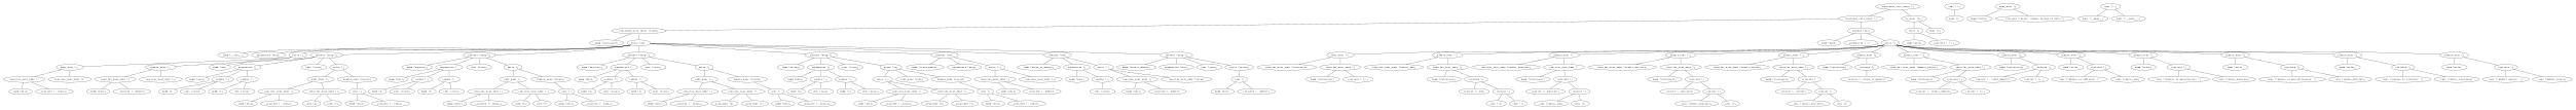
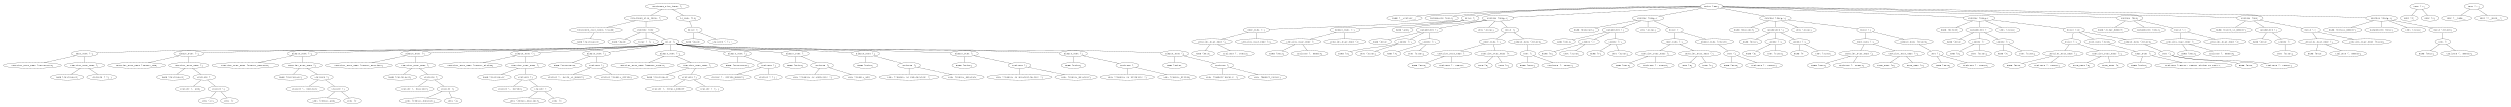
  graph {
    fontname="Courier Prime"
    node [fontname="Courier Prime"]
    edge [fontname="Courier Prime"]
    n1 [label="continued_file_input ()"]
    n2 [label="continued_file_input ()"]
    n3 [label="if_stmt (if)"]
    n4 [label="continued_file_input (class)"]
    n5 [label="funcdef (def)"]
    n6 [label="suite ()"]
    n7 [label="NAME (Calculator)"]
    n8 [label="suite (def)"]
    n9 [label="NAME (main)"]
-   n10 [label="parameters ( () )"]
+   n10 [label="clear ( () )"]
    n11 [label="suite ()"]
-   n12 [label="NAME (__init__)"]
+   n12 [label="NAME (__trailer__)"]
    n13 [label="parameters (self)"]
    n14 [label="suite ()"]
    n15 [label="funcdef (def$->)"]
    n16 [label="funcdef (def$->)"]
    n17 [label="funcdef (def$->)"]
    n18 [label="funcdef (def$->)"]
    n19 [label="funcdef (def)"]
    n20 [label="funcdef (def)"]
    n21 [label="funcdef (def$->)"]
    n22 [label="expr_stmt (=)"]
    n23 [label="simple_stmt (=)"]
    n24 [label="NAME (add)"]
    n25 [label="parameters ()"]
    n26 [label="test (float)"]
    n27 [label="suite ()"]
    n28 [label="NAME (subtract)"]
    n29 [label="parameters ()"]
    n30 [label="test (float)"]
    n31 [label="suite ()"]
    n32 [label="NAME (multiply)"]
    n33 [label="parameters ()"]
    n34 [label="test (float)"]
    n35 [label="suite ()"]
    n36 [label="NAME (divide)"]
    n37 [label="parameters ()"]
    n38 [label="test (float)"]
    n39 [label="suite (if)"]
    n40 [label="NAME (clear_memory)"]
    n41 [label="parameters (self)"]
    n42 [label="suite (=)"]
    n43 [label="NAME (store_to_memory)"]
    n44 [label="parameters ()"]
    n45 [label="suite (=)"]
    n46 [label="NAME (recall_memory)"]
    n47 [label="parameters (self)"]
    n48 [label="test (float)"]
    n49 [label="suite (return)"]
    n50 [label="testlist_star_expr ()"]
    n51 [label="testlist_star_expr (0)"]
    n52 [label="testlist_star_expr ()"]
    n53 [label="testlist_star_expr (0)"]
    n54 [label="NAME (self)"]
    n55 [label="trailers (. result)"]
    n56 [label="NAME (self)"]
    n57 [label="trailers (. memory)"]
    n58 [label="NAME (self)"]
    n59 [label="tfpdef (:)"]
    n60 [label="tfpdef (:)"]
    n61 [label="expr_stmt (=)"]
    n62 [label="simple_stmt (return)"]
    n63 [label="NAME (x)"]
    n64 [label="test (float)"]
    n65 [label="NAME (y)"]
    n66 [label="test (float)"]
    n67 [label="testlist_star_expr ()"]
    n68 [label="testlist_star_expr (+)"]
    n69 [label="test ()"]
    n70 [label="NAME (self)"]
    n71 [label="trailers (. result)"]
    n72 [label="term (x)"]
    n73 [label="term (y)"]
    n74 [label="NAME (self)"]
    n75 [label="trailers (. result)"]
    n76 [label="NAME (self)"]
    n77 [label="tfpdef (:)"]
    n78 [label="tfpdef (:)"]
    n79 [label="expr_stmt (=)"]
    n80 [label="simple_stmt (return)"]
    n81 [label="NAME (x)"]
    n82 [label="test (float)"]
    n83 [label="NAME (y)"]
    n84 [label="test (float)"]
    n85 [label="testlist_star_expr ()"]
    n86 [label="testlist_star_expr (-)"]
    n87 [label="test ()"]
    n88 [label="NAME (self)"]
    n89 [label="trailers (. result)"]
    n90 [label="term (x)"]
    n91 [label="term (y)"]
    n92 [label="NAME (self)"]
    n93 [label="trailers (. result)"]
    n94 [label="NAME (self)"]
    n95 [label="tfpdef (:)"]
    n96 [label="tfpdef (:)"]
    n97 [label="expr_stmt (=)"]
    n98 [label="simple_stmt (return)"]
    n99 [label="NAME (x)"]
    n100 [label="test (float)"]
    n101 [label="NAME (y)"]
    n102 [label="test (float)"]
    n103 [label="testlist_star_expr ()"]
    n104 [label="testlist_star_expr (*)"]
    n105 [label="test ()"]
    n106 [label="NAME (self)"]
    n107 [label="trailers (. result)"]
    n108 [label="atom_expr (x)"]
    n109 [label="atom_expr (y)"]
    n110 [label="NAME (self)"]
    n111 [label="trailers (. result)"]
    n112 [label="NAME (self)"]
    n113 [label="tfpdef (:)"]
    n114 [label="tfpdef (:)"]
    n115 [label="suite (=)"]
    n116 [label="else_stmt (else)"]
    n117 [label="simple_stmt (return)"]
    n118 [label="NAME (x)"]
    n119 [label="test (float)"]
    n120 [label="NAME (y)"]
    n121 [label="test (float)"]
    n122 [label="test (!=)"]
    n123 [label="expr (y)"]
    n124 [label="expr (0)"]
    n125 [label="testlist_star_expr ()"]
    n126 [label="testlist_star_expr (/)"]
    n127 [label="expr_stmt ()"]
    n128 [label="test ()"]
    n129 [label="NAME (self)"]
    n130 [label="trailers (. result)"]
    n131 [label="atom_expr (x)"]
    n132 [label="atom_expr (y)"]
    n133 [label="NAME (print)"]
    n134 [label="trailers (&quot;Error: Cannot divide by zero.&quot;)"]
    n135 [label="NAME (self)"]
    n136 [label="trailers (. result)"]
    n137 [label="testlist_star_expr ()"]
    n138 [label="testlist_star_expr (0)"]
    n139 [label="NAME (self)"]
    n140 [label="trailers (. memory)"]
    n141 [label="NAME (self)"]
    n142 [label="tfpdef (:)"]
    n143 [label="testlist_star_expr ()"]
    n144 [label="testlist_star_expr (value)"]
    n145 [label="test (float)"]
    n146 [label="NAME (self)"]
    n147 [label="trailers (. memory)"]
    n148 [label="test ()"]
    n149 [label="NAME (self)"]
    n150 [label="trailers (. memory)"]
    n151 [label="expr_stmt (=)"]
    n152 [label="simple_stmt (=)"]
    n153 [label="simple_stmt (=)"]
    n154 [label="simple_stmt (=)"]
    n155 [label="simple_stmt (=)"]
    n156 [label="simple_stmt ()"]
    n157 [label="simple_stmt (=)"]
    n158 [label="simple_stmt ()"]
    n159 [label="simple_stmt ()"]
    n160 [label="simple_stmt ()"]
    n161 [label="simple_stmt ()"]
    n162 [label="simple_stmt ()"]
    n163 [label="simple_stmt ()"]
    n164 [label="testlist_star_expr (calculator)"]
    n165 [label="testlist_star_expr ()"]
    n166 [label="testlist_star_expr (result_add)"]
    n167 [label="testlist_star_expr ()"]
    n168 [label="testlist_star_expr (result_subtract)"]
    n169 [label="testlist_star_expr ()"]
    n170 [label="testlist_star_expr (result_multiply)"]
    n171 [label="testlist_star_expr ()"]
    n172 [label="testlist_star_expr (result_divide)"]
    n173 [label="testlist_star_expr ()"]
    n174 [label="NAME (calculator)"]
    n175 [label="trailers ()"]
    n176 [label="testlist_star_expr (memory_recall)"]
    n177 [label="testlist_star_expr ()"]
    n178 [label="NAME (calculator)"]
    n179 [label="trailers ()"]
    n180 [label="NAME (print)"]
    n181 [label="trailers ()"]
    n182 [label="NAME (print)"]
    n183 [label="trailers ()"]
    n184 [label="NAME (print)"]
    n185 [label="trailers ()"]
    n186 [label="NAME (print)"]
    n187 [label="trailers ()"]
    n188 [label="NAME (print)"]
    n189 [label="trailers ()"]
    n190 [label="NAME (Calculator)"]
    n191 [label="trailers ( () )"]
    n192 [label="NAME (calculator)"]
    n193 [label="trailers ()"]
    n194 [label="trailer (. add)"]
    n195 [label="trailer ()"]
    n196 [label="test (10)"]
    n197 [label="test (5)"]
    n198 [label="NAME (calculator)"]
    n199 [label="trailers ()"]
    n200 [label="trailer (. subtract)"]
    n201 [label="trailer ()"]
    n202 [label="test (result_add)"]
    n203 [label="test (3)"]
    n204 [label="NAME (calculator)"]
    n205 [label="trailers ()"]
    n206 [label="trailer (. multiply)"]
    n207 [label="trailer ()"]
    n208 [label="test (result_subtract)"]
    n209 [label="test (2)"]
    n210 [label="NAME (calculator)"]
    n211 [label="trailers ()"]
    n212 [label="trailer (. divide)"]
    n213 [label="trailer ()"]
    n214 [label="test (result_multiply)"]
    n215 [label="test (4)"]
    n216 [label="trailer (. store_to_memory)"]
+   n217 [label="trailer (result_divide)"]
    n218 [label="NAME (calculator)"]
    n219 [label="trailers ()"]
    n220 [label="trailer (. recall_memory)"]
    n221 [label="trailer ( () )"]
-   n222 [label="trailer (. clear_memory)"]
+   n222 [label="trailer (. divide_memory)"]
    n223 [label="trailer ( () )"]
    n224 [label="test (&quot;Result of Addition: &quot;)"]
    n225 [label="test (result_add)"]
    n226 [label="test (&quot;Result of Subtraction: &quot;)"]
    n227 [label="test (result_subtract)"]
    n228 [label="test (&quot;Result of Multiplication: &quot;)"]
    n229 [label="test (result_multiply)"]
    n230 [label="test (&quot;Result of Division: &quot;)"]
-   n231 [label="test (result_continued)"]
+   n231 [label="test (result_divide)"]
    n232 [label="test (&quot;Memory Recall: &quot;)"]
    n233 [label="test (memory_recall)"]
    n234 [label="test (==)"]
    n235 [label="expr (__name__)"]
    n236 [label="expr (&quot;__main__&quot;)"]
    n237 [label="NAME (main)"]
    n238 [label="trailers ( () )"]
    n1 -- n2
    n1 -- n3
    n2 -- n4
    n2 -- n5
    n3 -- n6
    n4 -- n7
-   n4 -- n8
    n5 -- n9
    n5 -- n10
    n5 -- n11
    n6 -- n237
    n6 -- n238
    n8 -- n12
    n8 -- n13
    n8 -- n14
    n8 -- n15
    n8 -- n16
    n8 -- n17
    n8 -- n18
    n8 -- n19
    n8 -- n20
    n8 -- n21
    n11 -- n151
    n11 -- n152
    n11 -- n153
    n11 -- n154
    n11 -- n155
    n11 -- n156
    n11 -- n157
    n11 -- n158
    n11 -- n159
    n11 -- n160
    n11 -- n161
    n11 -- n162
    n11 -- n163
    n14 -- n22
    n14 -- n23
    n15 -- n24
    n15 -- n25
    n15 -- n26
    n15 -- n27
    n16 -- n28
    n16 -- n29
    n16 -- n30
    n16 -- n31
    n17 -- n32
    n17 -- n33
    n17 -- n34
    n17 -- n35
    n18 -- n36
    n18 -- n37
    n18 -- n38
    n18 -- n39
    n19 -- n40
    n19 -- n41
    n19 -- n42
    n20 -- n43
    n20 -- n44
    n20 -- n45
    n21 -- n46
    n21 -- n47
    n21 -- n48
    n21 -- n49
    n22 -- n50
    n22 -- n51
    n23 -- n52
    n23 -- n53
    n25 -- n58
    n25 -- n59
    n25 -- n60
    n27 -- n61
    n27 -- n62
    n29 -- n76
    n29 -- n77
    n29 -- n78
    n31 -- n79
    n31 -- n80
    n33 -- n94
    n33 -- n95
    n33 -- n96
    n35 -- n97
    n35 -- n98
    n37 -- n112
    n37 -- n113
    n37 -- n114
    n39 -- n115
    n39 -- n116
    n39 -- n117
    n42 -- n137
    n42 -- n138
    n44 -- n141
    n44 -- n142
    n45 -- n143
    n45 -- n144
    n49 -- n148
    n50 -- n54
    n50 -- n55
    n52 -- n56
    n52 -- n57
    n59 -- n63
    n59 -- n64
    n60 -- n65
    n60 -- n66
    n61 -- n67
    n61 -- n68
    n62 -- n69
    n67 -- n70
    n67 -- n71
    n68 -- n72
    n68 -- n73
    n69 -- n74
    n69 -- n75
    n77 -- n81
    n77 -- n82
    n78 -- n83
    n78 -- n84
    n79 -- n85
    n79 -- n86
    n80 -- n87
    n85 -- n88
    n85 -- n89
    n86 -- n90
    n86 -- n91
    n87 -- n92
    n87 -- n93
    n95 -- n99
    n95 -- n100
    n96 -- n101
    n96 -- n102
    n97 -- n103
    n97 -- n104
    n98 -- n105
    n103 -- n106
    n103 -- n107
    n104 -- n108
    n104 -- n109
    n105 -- n110
    n105 -- n111
    n113 -- n118
    n113 -- n119
    n114 -- n120
    n114 -- n121
    n115 -- n125
    n115 -- n126
+   n116 -- n127
    n117 -- n128
-   n3 -- n123
+   n122 -- n123
    n122 -- n124
    n125 -- n129
    n125 -- n130
    n126 -- n131
    n126 -- n132
    n127 -- n133
    n127 -- n134
    n128 -- n135
    n128 -- n136
    n137 -- n139
    n137 -- n140
    n142 -- n145
    n143 -- n146
    n143 -- n147
    n148 -- n149
    n148 -- n150
    n151 -- n164
    n151 -- n165
    n152 -- n166
    n152 -- n167
    n153 -- n168
    n153 -- n169
    n154 -- n170
    n154 -- n171
    n155 -- n172
    n155 -- n173
    n156 -- n174
    n156 -- n175
    n157 -- n176
    n157 -- n177
    n158 -- n178
    n158 -- n179
    n159 -- n180
    n159 -- n181
    n160 -- n182
    n160 -- n183
    n161 -- n184
    n161 -- n185
    n162 -- n186
    n162 -- n187
    n163 -- n188
    n163 -- n189
    n165 -- n190
    n165 -- n191
    n167 -- n192
    n167 -- n193
    n169 -- n198
    n169 -- n199
    n171 -- n204
    n171 -- n205
    n173 -- n210
    n173 -- n211
    n175 -- n216
+   n175 -- n217
    n177 -- n218
    n177 -- n219
    n179 -- n222
    n179 -- n223
    n181 -- n224
    n181 -- n225
    n183 -- n226
    n183 -- n227
    n185 -- n228
    n185 -- n229
    n187 -- n230
    n187 -- n231
    n189 -- n232
    n189 -- n233
    n193 -- n194
    n193 -- n195
    n195 -- n196
    n195 -- n197
    n199 -- n200
    n199 -- n201
    n201 -- n202
    n201 -- n203
    n205 -- n206
    n205 -- n207
    n207 -- n208
    n207 -- n209
    n211 -- n212
    n211 -- n213
    n213 -- n214
    n213 -- n215
    n219 -- n220
    n219 -- n221
    n234 -- n235
    n234 -- n236
  }
